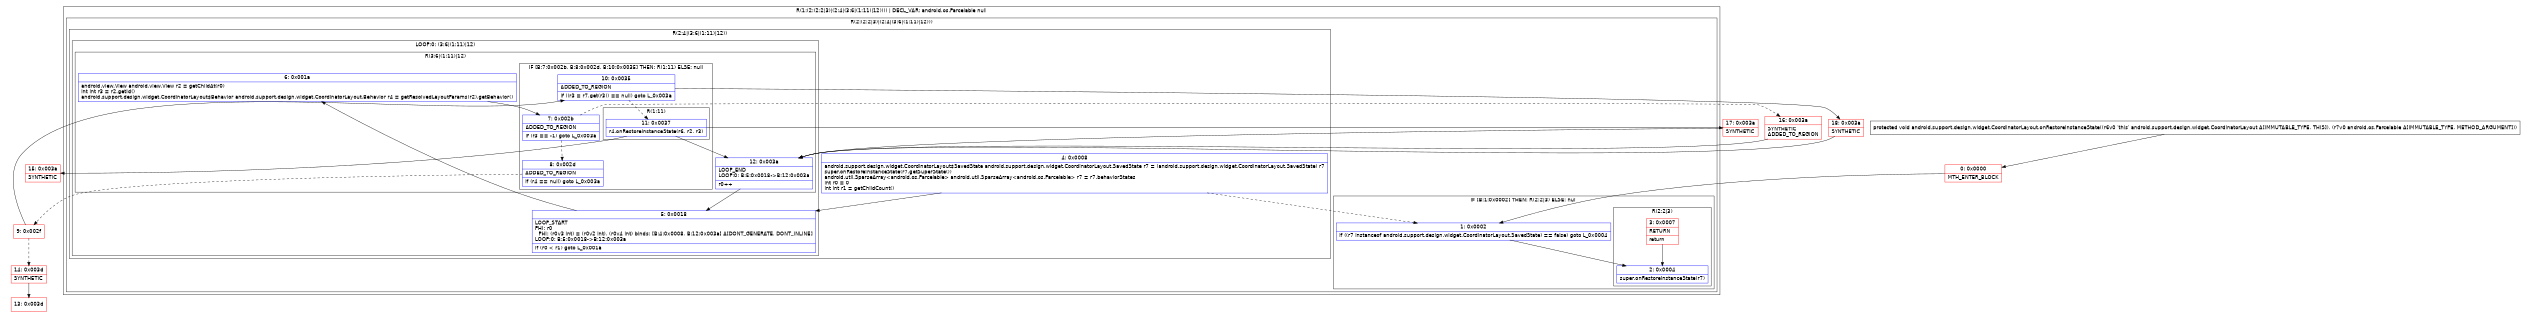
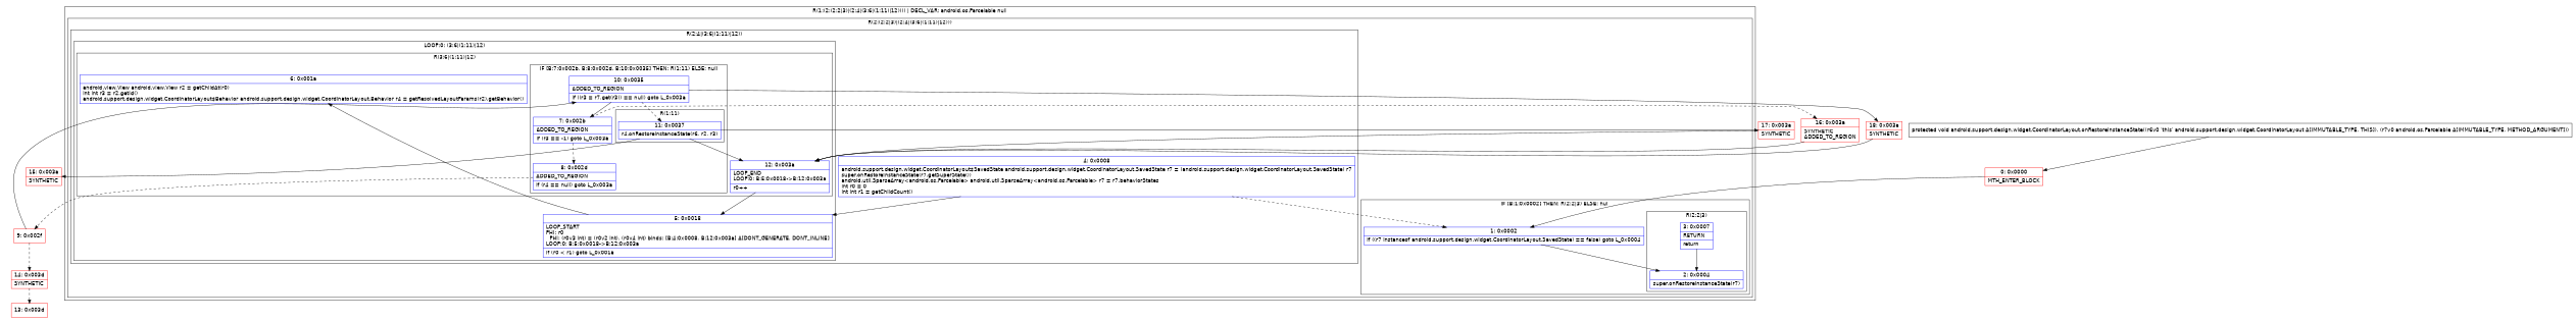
  digraph {
    fontname="DejaVu Sans"
    node [color=blue fontname="DejaVu Sans" shape=record]
    edge [fontname="DejaVu Sans"]
    n1 [label="{2\:\ 0x0004|super.onRestoreInstanceState(r7)\l}"]
-   n2 [color=red label="{3\:\ 0x0007|RETURN\l|return\l}"]
+   n2 [label="{3\:\ 0x0007|RETURN\l|return\l}"]
    n3 [label="{1\:\ 0x0002|if ((r7 instanceof android.support.design.widget.CoordinatorLayout.SavedState) == false) goto L_0x0004\l}"]
    n4 [label="{11\:\ 0x0037|r4.onRestoreInstanceState(r6, r2, r3)\l}"]
    n5 [label="{7\:\ 0x002b|ADDED_TO_REGION\l|if (r3 == \-1) goto L_0x003a\l}"]
    n6 [label="{8\:\ 0x002d|ADDED_TO_REGION\l|if (r4 == null) goto L_0x003a\l}"]
    n7 [label="{10\:\ 0x0035|ADDED_TO_REGION\l|if ((r3 = r7.get(r3)) == null) goto L_0x003a\l}"]
    n8 [label="{6\:\ 0x001a|android.view.View android.view.View r2 = getChildAt(r0)\lint int r3 = r2.getId()\landroid.support.design.widget.CoordinatorLayout$Behavior android.support.design.widget.CoordinatorLayout.Behavior r4 = getResolvedLayoutParams(r2).getBehavior()\l}"]
    n9 [label="{12\:\ 0x003a|LOOP_END\lLOOP:0: B:5:0x0018\-\>B:12:0x003a\l|r0++\l}"]
    n10 [label="{5\:\ 0x0018|LOOP_START\lPHI: r0 \l  PHI: (r0v3 int) = (r0v2 int), (r0v4 int) binds: [B:4:0x0008, B:12:0x003a] A[DONT_GENERATE, DONT_INLINE]\lLOOP:0: B:5:0x0018\-\>B:12:0x003a\l|if (r0 \< r1) goto L_0x001a\l}"]
    n11 [label="{4\:\ 0x0008|android.support.design.widget.CoordinatorLayout$SavedState android.support.design.widget.CoordinatorLayout.SavedState r7 = (android.support.design.widget.CoordinatorLayout.SavedState) r7\lsuper.onRestoreInstanceState(r7.getSuperState())\landroid.util.SparseArray\<android.os.Parcelable\> android.util.SparseArray\<android.os.Parcelable\> r7 = r7.behaviorStates\lint r0 = 0\lint int r1 = getChildCount()\l}"]
    n12 [color=red label="{17\:\ 0x003a|SYNTHETIC\l}"]
    n13 [color=red label="{15\:\ 0x003a|SYNTHETIC\l}"]
    n14 [color=red label="{16\:\ 0x003a|SYNTHETIC\lADDED_TO_REGION\l}"]
    n15 [color=red label="{9\:\ 0x002f}"]
    n16 [color=red label="{18\:\ 0x003a|SYNTHETIC\l}"]
    n17 [color=red label="{14\:\ 0x003d|SYNTHETIC\l}"]
    n18 [color=red label="{13\:\ 0x003d}"]
    n19 [color=red label="{0\:\ 0x0000|MTH_ENTER_BLOCK\l}"]
    n20 [label="{protected void android.support.design.widget.CoordinatorLayout.onRestoreInstanceState((r6v0 'this' android.support.design.widget.CoordinatorLayout A[IMMUTABLE_TYPE, THIS]), (r7v0 android.os.Parcelable A[IMMUTABLE_TYPE, METHOD_ARGUMENT])) }" color=""]
    subgraph cluster_1 {
      label="R(1:(2:(2:2|3)|(2:4|(3:6|(1:11)|12)))) | DECL_VAR: android.os.Parcelable null\l"
      subgraph cluster_2 {
        label="R(2:(2:2|3)|(2:4|(3:6|(1:11)|12)))"
        subgraph cluster_3 {
          label="IF [B:1:0x0002] THEN: R(2:2|3) ELSE: null"
          n3
          subgraph cluster_4 {
            label="R(2:2|3)"
            n1
            n2
          }
        }
        subgraph cluster_5 {
          label="R(2:4|(3:6|(1:11)|12))"
          n11
          subgraph cluster_6 {
            label="LOOP:0: (3:6|(1:11)|12)"
            n10
            subgraph cluster_7 {
              label="R(3:6|(1:11)|12)"
              n8
              n9
              subgraph cluster_8 {
                label="IF [B:7:0x002b, B:8:0x002d, B:10:0x0035] THEN: R(1:11) ELSE: null"
                n5
                n6
                n7
                subgraph cluster_9 {
                  label="R(1:11)"
                  n4
                }
              }
            }
          }
        }
      }
    }
    n2 -> n1
    n3 -> n1
    n4 -> n9
    n4 -> n12
    n4 -> n13
    n5 -> n6 [style=dashed]
    n5 -> n14 [style=dashed]
    n6 -> n15 [style=dashed]
    n7 -> n4 [style=dashed]
    n7 -> n16
-   n8 -> n5
+   n7 -> n5
    n9 -> n10
    n10 -> n8
    n11 -> n3 [style=dashed]
    n11 -> n10
    n12 -> n9
    n14 -> n9
    n15 -> n7
    n15 -> n17 [style=dashed]
    n16 -> n9
-   n17 -> n18
+   n17 -> n18 [style=dashed]
    n19 -> n3
    n20 -> n19
  }
